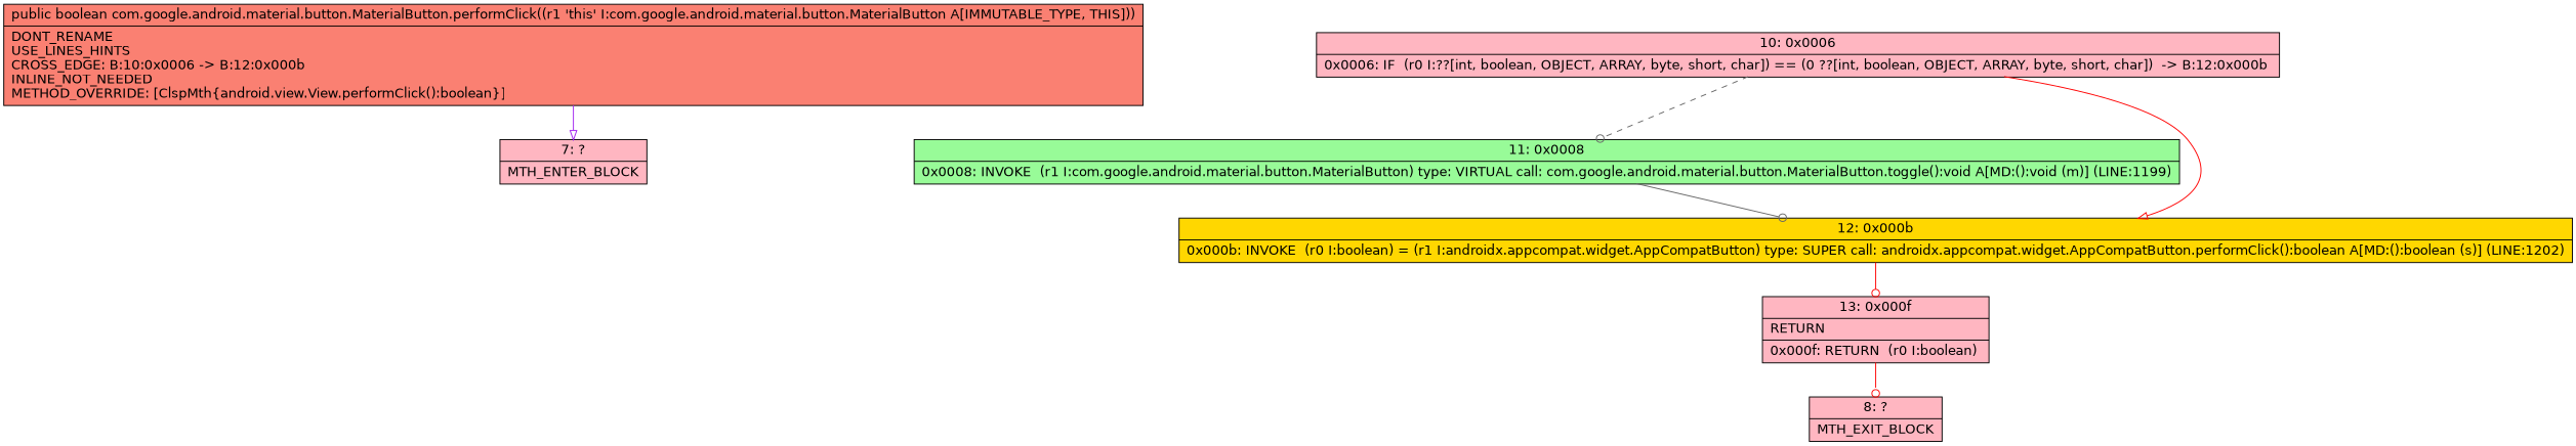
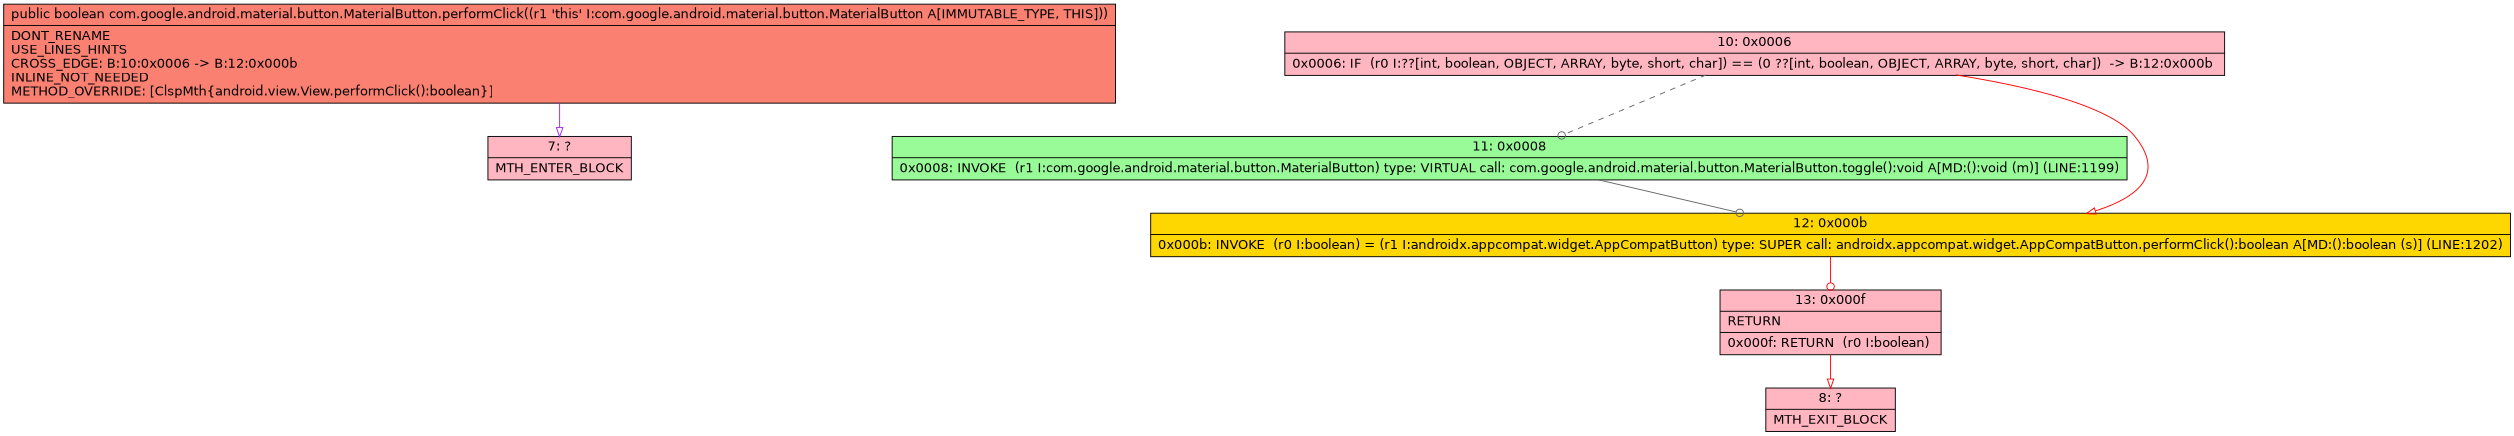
  digraph {
    fontname="DejaVu Sans"
    node [fillcolor=lightpink fontname="DejaVu Sans" shape=record style=filled]
    edge [arrowhead=odot color=red fontname="DejaVu Sans"]
    n1 [label="{7\:\ ?|MTH_ENTER_BLOCK\l}"]
    n2 [label="{10\:\ 0x0006|0x0006: IF  (r0 I:??[int, boolean, OBJECT, ARRAY, byte, short, char]) == (0 ??[int, boolean, OBJECT, ARRAY, byte, short, char])  \-\> B:12:0x000b \l}"]
    n3 [fillcolor=palegreen label="{11\:\ 0x0008|0x0008: INVOKE  (r1 I:com.google.android.material.button.MaterialButton) type: VIRTUAL call: com.google.android.material.button.MaterialButton.toggle():void A[MD:():void (m)] (LINE:1199)\l}"]
    n4 [fillcolor=gold label="{12\:\ 0x000b|0x000b: INVOKE  (r0 I:boolean) = (r1 I:androidx.appcompat.widget.AppCompatButton) type: SUPER call: androidx.appcompat.widget.AppCompatButton.performClick():boolean A[MD:():boolean (s)] (LINE:1202)\l}"]
    n5 [label="{13\:\ 0x000f|RETURN\l|0x000f: RETURN  (r0 I:boolean) \l}"]
    n6 [label="{8\:\ ?|MTH_EXIT_BLOCK\l}"]
    n7 [fillcolor=salmon label="{public boolean com.google.android.material.button.MaterialButton.performClick((r1 'this' I:com.google.android.material.button.MaterialButton A[IMMUTABLE_TYPE, THIS]))  | DONT_RENAME\lUSE_LINES_HINTS\lCROSS_EDGE: B:10:0x0006 \-\> B:12:0x000b\lINLINE_NOT_NEEDED\lMETHOD_OVERRIDE: [ClspMth\{android.view.View.performClick():boolean\}]\l}"]
    n2 -> n3 [color=gray40 style=dashed]
    n2 -> n4 [arrowhead=onormal]
    n3 -> n4 [color=gray40]
    n4 -> n5
-   n5 -> n6
+   n5 -> n6 [arrowhead=onormal]
    n7 -> n1 [arrowhead=onormal color=purple]
  }
